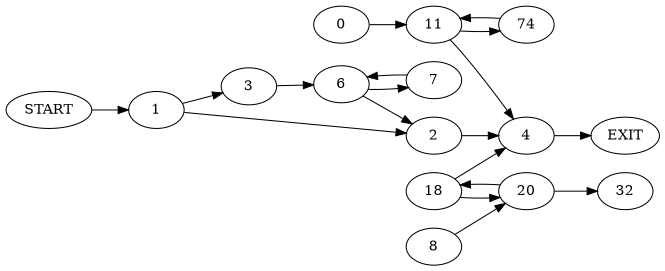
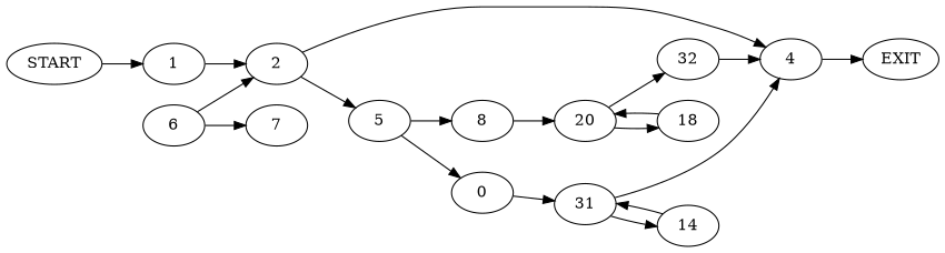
  digraph {
    rankdir=LR
    n1 [label=START]
    1
    2
-   3
    n5 [label=EXIT]
    4
+   5
    6
    8
    n10 [label=0]
    7
    n12 [label=20]
-   11
+   11 [label=31]
    n14 [label=32]
    n15 [label=18]
-   14 [label=74]
+   14
    n1 -> 1
    1 -> 2
-   1 -> 3
    2 -> 4
-   3 -> 6
+   2 -> 5
    4 -> n5
+   5 -> 8
+   5 -> n10
    6 -> 2
    6 -> 7
    8 -> n12
    n10 -> 11
-   7 -> 6
    n12 -> n14
    n12 -> n15
    11 -> 4
    11 -> 14
-   n15 -> 4
+   n14 -> 4
    n15 -> n12
    14 -> 11
  }
